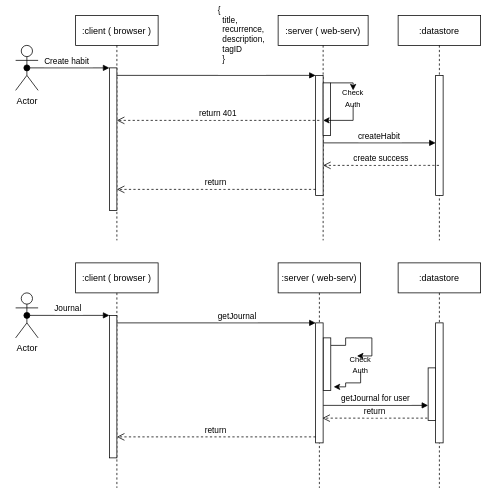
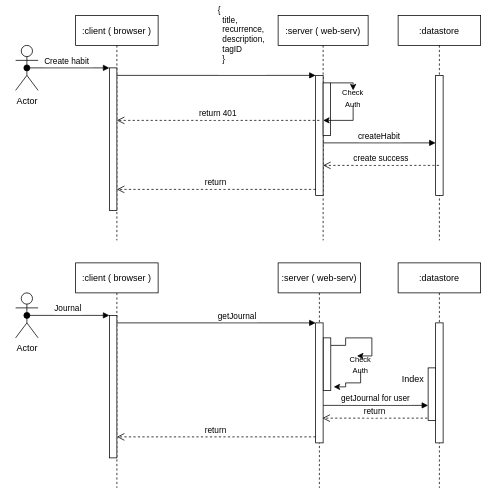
  <mxCell id="0" />
  <mxCell id="1" parent="0" />
  <mxCell id="2" value=":client ( browser )" style="shape=umlLifeline;perimeter=lifelinePerimeter;container=1;collapsible=0;recursiveResize=0;rounded=0;shadow=0;strokeWidth=1;" parent="1" vertex="1"><mxGeometry x="100" y="20" width="110" height="300" as="geometry" /></mxCell>
  <mxCell id="3" value="" style="points=[];perimeter=orthogonalPerimeter;rounded=0;shadow=0;strokeWidth=1;" parent="2" vertex="1"><mxGeometry x="45" y="70" width="10" height="190" as="geometry" /></mxCell>
  <mxCell id="4" value=":server ( web-serv)" style="shape=umlLifeline;perimeter=lifelinePerimeter;container=1;collapsible=0;recursiveResize=0;rounded=0;shadow=0;strokeWidth=1;" parent="1" vertex="1"><mxGeometry x="370" y="20" width="120" height="300" as="geometry" /></mxCell>
  <mxCell id="5" value="" style="points=[];perimeter=orthogonalPerimeter;rounded=0;shadow=0;strokeWidth=1;" parent="4" vertex="1"><mxGeometry x="50" y="80" width="10" height="160" as="geometry" /></mxCell>
  <mxCell id="6" style="edgeStyle=orthogonalEdgeStyle;rounded=0;orthogonalLoop=1;jettySize=auto;html=1;entryX=0.5;entryY=0;entryDx=0;entryDy=0;align=center;" edge="1" parent="4" source="7" target="9"><mxGeometry relative="1" as="geometry"><Array as="points"><mxPoint x="100" y="90" /></Array></mxGeometry></mxCell>
  <mxCell id="7" value="" style="points=[];perimeter=orthogonalPerimeter;rounded=0;shadow=0;strokeWidth=1;" vertex="1" parent="4"><mxGeometry x="60" y="90" width="10" height="70" as="geometry" /></mxCell>
  <mxCell id="8" style="edgeStyle=orthogonalEdgeStyle;rounded=0;orthogonalLoop=1;jettySize=auto;html=1;align=center;" edge="1" parent="4" source="9" target="4"><mxGeometry relative="1" as="geometry" /></mxCell>
  <mxCell id="9" value="&lt;font style=&quot;font-size: 10px&quot;&gt;Check Auth&lt;/font&gt;" style="text;html=1;strokeColor=none;fillColor=none;align=center;verticalAlign=middle;whiteSpace=wrap;rounded=0;" vertex="1" parent="4"><mxGeometry x="80" y="100" width="40" height="20" as="geometry" /></mxCell>
  <mxCell id="10" value="return" style="verticalAlign=bottom;endArrow=open;dashed=1;endSize=8;exitX=0;exitY=0.95;shadow=0;strokeWidth=1;" parent="1" source="5" target="3" edge="1"><mxGeometry relative="1" as="geometry"><mxPoint x="255" y="176" as="targetPoint" /><Array as="points"><mxPoint x="320" y="252" /></Array></mxGeometry></mxCell>
  <mxCell id="11" value="{ &#10;  title,&#10;  recurrence, &#10;  description,&#10;  tagID&#10;  }&#10;" style="verticalAlign=bottom;endArrow=block;entryX=0;entryY=0;shadow=0;strokeWidth=1;align=left;" parent="1" source="3" target="5" edge="1"><mxGeometry relative="1" as="geometry"><mxPoint x="255" y="100" as="sourcePoint" /></mxGeometry></mxCell>
  <mxCell id="12" value="Actor" style="shape=umlActor;verticalLabelPosition=bottom;verticalAlign=top;html=1;outlineConnect=0;" vertex="1" parent="1"><mxGeometry x="20" y="60" width="30" height="60" as="geometry" /></mxCell>
  <mxCell id="13" value="Create habit " style="verticalAlign=bottom;startArrow=oval;endArrow=block;startSize=8;shadow=0;strokeWidth=1;exitX=0.5;exitY=0.5;exitDx=0;exitDy=0;exitPerimeter=0;" parent="1" target="3" edge="1" source="12"><mxGeometry relative="1" as="geometry"><mxPoint x="85" y="90" as="sourcePoint" /></mxGeometry></mxCell>
  <mxCell id="14" value=":client ( browser )" style="shape=umlLifeline;perimeter=lifelinePerimeter;container=1;collapsible=0;recursiveResize=0;rounded=0;shadow=0;strokeWidth=1;" vertex="1" parent="1"><mxGeometry x="100" y="350" width="110" height="300" as="geometry" /></mxCell>
  <mxCell id="15" value="" style="points=[];perimeter=orthogonalPerimeter;rounded=0;shadow=0;strokeWidth=1;" vertex="1" parent="14"><mxGeometry x="45" y="70" width="10" height="190" as="geometry" /></mxCell>
  <mxCell id="16" value=":server ( web-serv)" style="shape=umlLifeline;perimeter=lifelinePerimeter;container=1;collapsible=0;recursiveResize=0;rounded=0;shadow=0;strokeWidth=1;" vertex="1" parent="1"><mxGeometry x="370" y="350" width="110" height="300" as="geometry" /></mxCell>
  <mxCell id="17" value="" style="points=[];perimeter=orthogonalPerimeter;rounded=0;shadow=0;strokeWidth=1;" vertex="1" parent="16"><mxGeometry x="50" y="80" width="10" height="160" as="geometry" /></mxCell>
  <mxCell id="18" value="return" style="verticalAlign=bottom;endArrow=open;dashed=1;endSize=8;exitX=0;exitY=0.95;shadow=0;strokeWidth=1;" edge="1" parent="1" source="17" target="15"><mxGeometry relative="1" as="geometry"><mxPoint x="255" y="506" as="targetPoint" /></mxGeometry></mxCell>
  <mxCell id="19" value="getJournal" style="verticalAlign=bottom;endArrow=block;entryX=0;entryY=0;shadow=0;strokeWidth=1;align=left;" edge="1" parent="1" source="15" target="17"><mxGeometry relative="1" as="geometry"><mxPoint x="255" y="430" as="sourcePoint" /></mxGeometry></mxCell>
  <mxCell id="20" value="Actor" style="shape=umlActor;verticalLabelPosition=bottom;verticalAlign=top;html=1;outlineConnect=0;" vertex="1" parent="1"><mxGeometry x="20" y="390" width="30" height="60" as="geometry" /></mxCell>
  <mxCell id="21" value="Journal" style="verticalAlign=bottom;startArrow=oval;endArrow=block;startSize=8;shadow=0;strokeWidth=1;exitX=0.5;exitY=0.5;exitDx=0;exitDy=0;exitPerimeter=0;" edge="1" parent="1" source="20" target="15"><mxGeometry relative="1" as="geometry"><mxPoint x="85" y="420" as="sourcePoint" /></mxGeometry></mxCell>
  <mxCell id="22" value="return 401" style="verticalAlign=bottom;endArrow=open;dashed=1;endSize=8;shadow=0;strokeWidth=1;" edge="1" parent="1" target="3"><mxGeometry relative="1" as="geometry"><mxPoint x="160" y="160" as="targetPoint" /><mxPoint x="425" y="160" as="sourcePoint" /><Array as="points"><mxPoint x="325" y="160" /></Array></mxGeometry></mxCell>
  <mxCell id="23" value="createHabit" style="verticalAlign=bottom;endArrow=block;shadow=0;strokeWidth=1;align=center;" edge="1" parent="1"><mxGeometry relative="1" as="geometry"><mxPoint x="430" y="190" as="sourcePoint" /><mxPoint x="580" y="190" as="targetPoint" /></mxGeometry></mxCell>
  <mxCell id="24" value=":datastore" style="shape=umlLifeline;perimeter=lifelinePerimeter;container=1;collapsible=0;recursiveResize=0;rounded=0;shadow=0;strokeWidth=1;" vertex="1" parent="1"><mxGeometry x="530" y="20" width="110" height="300" as="geometry" /></mxCell>
  <mxCell id="25" value="" style="points=[];perimeter=orthogonalPerimeter;rounded=0;shadow=0;strokeWidth=1;" vertex="1" parent="24"><mxGeometry x="50" y="80" width="10" height="160" as="geometry" /></mxCell>
  <mxCell id="26" value="create success" style="verticalAlign=bottom;endArrow=open;dashed=1;endSize=8;shadow=0;strokeWidth=1;" edge="1" parent="1" source="24"><mxGeometry relative="1" as="geometry"><mxPoint x="430" y="220" as="targetPoint" /><mxPoint x="695" y="220" as="sourcePoint" /><Array as="points"><mxPoint x="570" y="220" /></Array></mxGeometry></mxCell>
  <mxCell id="27" value=":datastore" style="shape=umlLifeline;perimeter=lifelinePerimeter;container=1;collapsible=0;recursiveResize=0;rounded=0;shadow=0;strokeWidth=1;" vertex="1" parent="1"><mxGeometry x="530" y="350" width="110" height="300" as="geometry" /></mxCell>
  <mxCell id="28" value="" style="points=[];perimeter=orthogonalPerimeter;rounded=0;shadow=0;strokeWidth=1;" vertex="1" parent="27"><mxGeometry x="50" y="80" width="10" height="160" as="geometry" /></mxCell>
  <mxCell id="29" value="" style="points=[];perimeter=orthogonalPerimeter;rounded=0;shadow=0;strokeWidth=1;" vertex="1" parent="1"><mxGeometry x="570" y="490" width="10" height="70" as="geometry" /></mxCell>
  <mxCell id="30" style="edgeStyle=orthogonalEdgeStyle;rounded=0;orthogonalLoop=1;jettySize=auto;html=1;entryX=0.378;entryY=-0.047;entryDx=0;entryDy=0;entryPerimeter=0;align=center;" edge="1" parent="1" source="31" target="33"><mxGeometry relative="1" as="geometry"><Array as="points"><mxPoint x="460" y="460" /><mxPoint x="460" y="450" /><mxPoint x="495" y="450" /></Array></mxGeometry></mxCell>
  <mxCell id="31" value="" style="points=[];perimeter=orthogonalPerimeter;rounded=0;shadow=0;strokeWidth=1;" vertex="1" parent="1"><mxGeometry x="430.21" y="450" width="10" height="70" as="geometry" /></mxCell>
  <mxCell id="32" style="edgeStyle=orthogonalEdgeStyle;rounded=0;orthogonalLoop=1;jettySize=auto;html=1;entryX=1.386;entryY=0.933;entryDx=0;entryDy=0;entryPerimeter=0;align=center;" edge="1" parent="1" source="33" target="31"><mxGeometry relative="1" as="geometry"><Array as="points"><mxPoint x="480" y="510" /><mxPoint x="460" y="510" /><mxPoint x="460" y="515" /></Array></mxGeometry></mxCell>
  <mxCell id="33" value="&lt;font style=&quot;font-size: 10px&quot;&gt;Check Auth&lt;/font&gt;" style="text;html=1;strokeColor=none;fillColor=none;align=center;verticalAlign=middle;whiteSpace=wrap;rounded=0;" vertex="1" parent="1"><mxGeometry x="460" y="475" width="40" height="20" as="geometry" /></mxCell>
+ <mxCell id="34" value="Index" style="text;html=1;strokeColor=none;fillColor=none;align=center;verticalAlign=middle;whiteSpace=wrap;rounded=0;" vertex="1" parent="1"><mxGeometry x="530" y="495" width="40" height="20" as="geometry" /></mxCell>
  <mxCell id="35" value="getJournal for user" style="verticalAlign=bottom;endArrow=block;shadow=0;strokeWidth=1;align=center;" edge="1" parent="1"><mxGeometry relative="1" as="geometry"><mxPoint x="430.21" y="540" as="sourcePoint" /><mxPoint x="570" y="540" as="targetPoint" /></mxGeometry></mxCell>
  <mxCell id="36" value="return" style="verticalAlign=bottom;endArrow=open;dashed=1;endSize=8;shadow=0;strokeWidth=1;" edge="1" parent="1"><mxGeometry relative="1" as="geometry"><mxPoint x="429" y="557" as="targetPoint" /><mxPoint x="569" y="557" as="sourcePoint" /></mxGeometry></mxCell>
